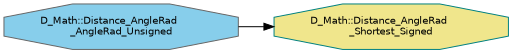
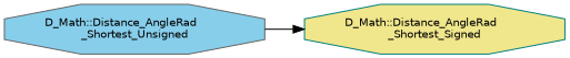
  digraph {
    rankdir=RL
    node [fontname=Helvetica fontsize=10 shape=octagon style=filled]
    n1 [color=teal fillcolor=khaki fontcolor=black height=0.2 label="D_Math::Distance_AngleRad\l_Shortest_Signed" width=0.4]
-   n2 [color=gray40 fillcolor=skyblue height=0.2 label="D_Math::Distance_AngleRad\l_AngleRad_Unsigned" width=0.4]
+   n2 [color=gray40 fillcolor=skyblue height=0.2 label="D_Math::Distance_AngleRad\l_Shortest_Unsigned" width=0.4]
    n1 -> n2 [color=black dir=back fontname=Helvetica fontsize=10 labelfontname=Helvetica labelfontsize=10 style=solid]
  }
